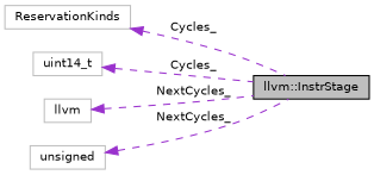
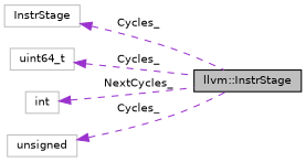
  digraph {
    rankdir=LR
    node [color=grey75 fontname=Helvetica fontsize=10 shape=record]
    edge [color=darkorchid3 dir=back fontname=Helvetica fontsize=10 labelfontname=Helvetica labelfontsize=10 style=dashed]
    n1 [color=black fillcolor=grey75 fontcolor=black height=0.2 label="llvm::InstrStage" style=filled width=0.4]
-   n2 [height=0.2 label=ReservationKinds width=0.4]
-   n3 [height=0.2 label=uint14_t width=0.4]
-   n4 [height=0.2 label=llvm width=0.4]
+   n2 [height=0.2 label=InstrStage width=0.4]
+   n3 [height=0.2 label=uint64_t width=0.4]
+   n4 [height=0.2 label=int width=0.4]
    n5 [height=0.2 label=unsigned width=0.4]
    n2 -> n1 [label=" Cycles_"]
    n3 -> n1 [label=" Cycles_"]
    n4 -> n1 [label=" NextCycles_"]
-   n5 -> n1 [label=" NextCycles_"]
+   n5 -> n1 [label=" Cycles_"]
  }
